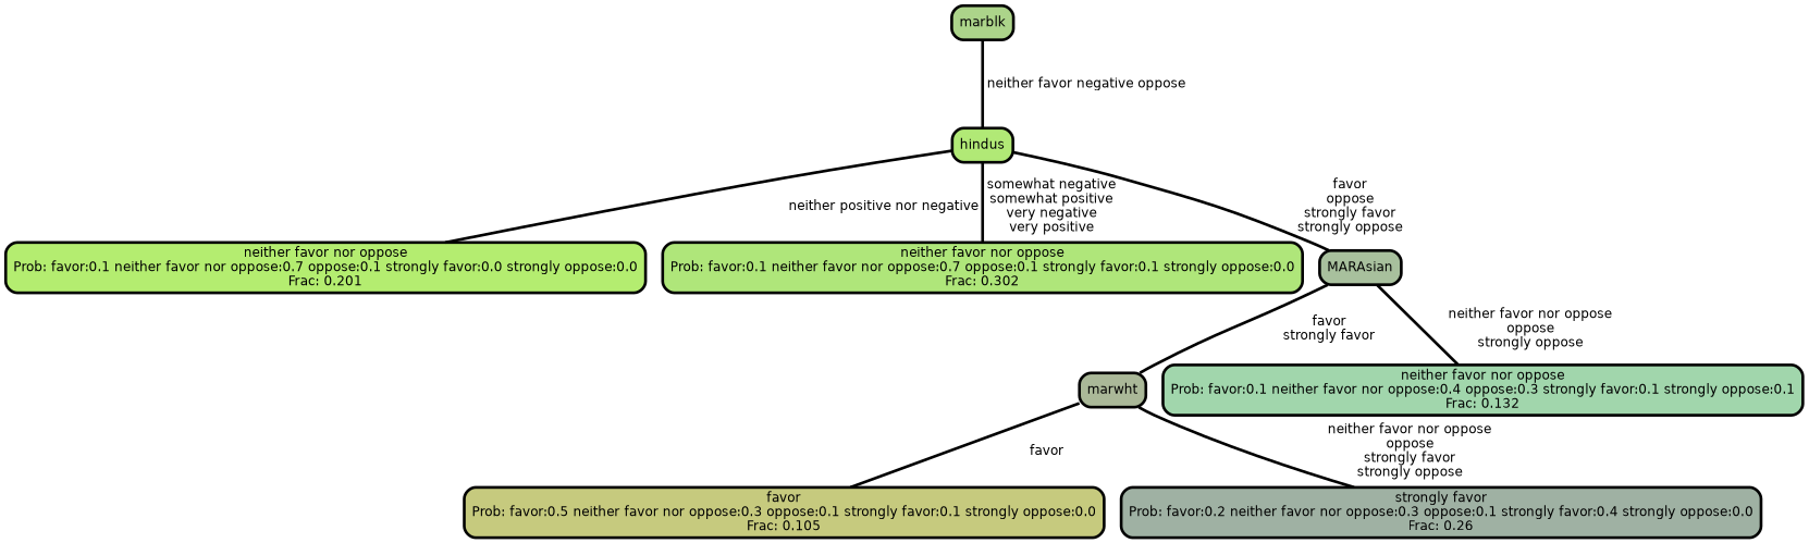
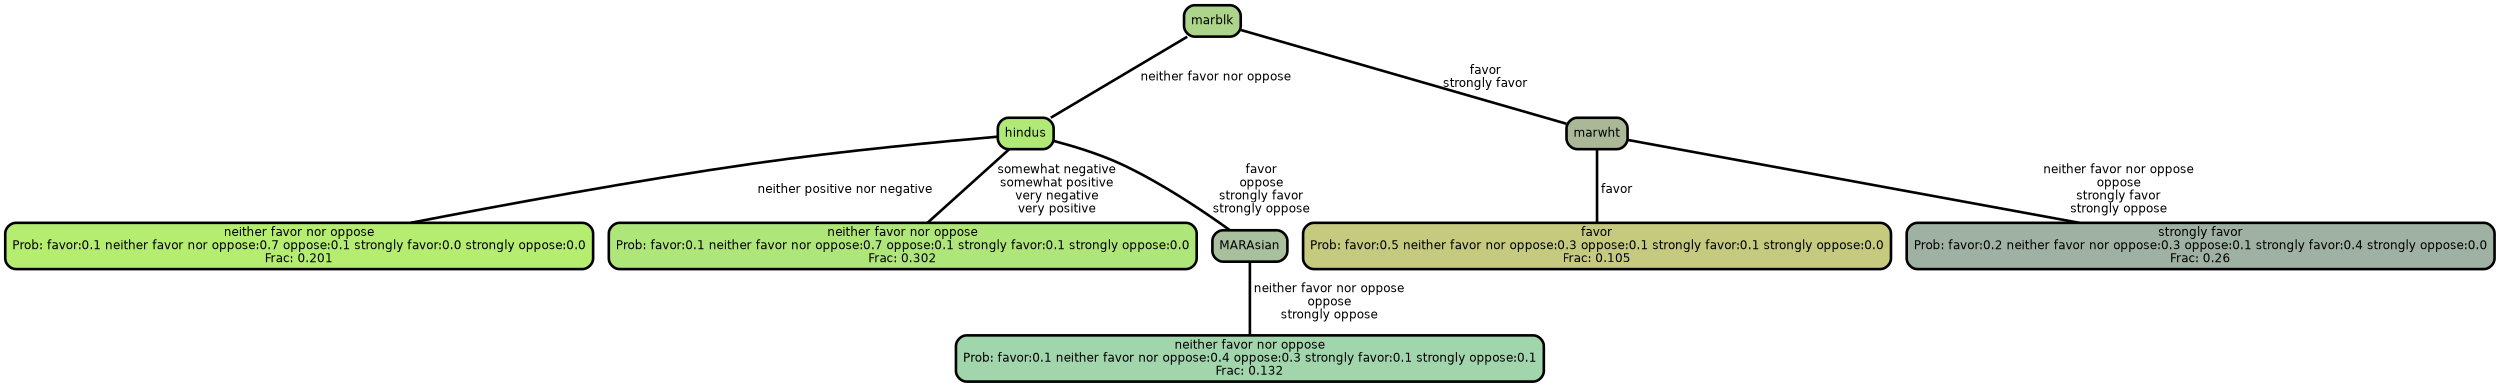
  graph {
    ranksep="0 equally"
    splines=straight
    node [color=black fontcolor=black fontname=helvetica penwidth=3 shape=box style="filled, rounded"]
    edge [color=black fontname=helvetica penwidth=3]
    n1 [fillcolor="#b4ed70" label="neither favor nor oppose\nProb: favor:0.1 neither favor nor oppose:0.7 oppose:0.1 strongly favor:0.0 strongly oppose:0.0\nFrac: 0.201"]
    n2 [fillcolor="#b1e976" label=hindus]
    n3 [fillcolor="#afe67a" label="neither favor nor oppose\nProb: favor:0.1 neither favor nor oppose:0.7 oppose:0.1 strongly favor:0.1 strongly oppose:0.0\nFrac: 0.302"]
    n4 [fillcolor="#a8c09d" label=MARAsian]
    n5 [fillcolor="#acd48a" label=marblk]
    n6 [fillcolor="#aab898" label=marwht]
    n7 [fillcolor="#a1d6ac" label="neither favor nor oppose\nProb: favor:0.1 neither favor nor oppose:0.4 oppose:0.3 strongly favor:0.1 strongly oppose:0.1\nFrac: 0.132"]
    n8 [fillcolor="#c6ca7e" label="favor\nProb: favor:0.5 neither favor nor oppose:0.3 oppose:0.1 strongly favor:0.1 strongly oppose:0.0\nFrac: 0.105"]
    n9 [fillcolor="#9fb1a3" label="strongly favor\nProb: favor:0.2 neither favor nor oppose:0.3 oppose:0.1 strongly favor:0.4 strongly oppose:0.0\nFrac: 0.26"]
    subgraph sub_1 {
      rank=same
    }
    n2 -- n1 [label=" neither positive nor negative"]
    n2 -- n3 [label=" somewhat negative\n somewhat positive\n very negative\n very positive"]
    n2 -- n4 [label=" favor\n oppose\n strongly favor\n strongly oppose"]
-   n4 -- n6 [label=" favor\n strongly favor"]
+   n5 -- n6 [label=" favor\n strongly favor"]
    n4 -- n7 [label=" neither favor nor oppose\n oppose\n strongly oppose"]
-   n5 -- n2 [label=" neither favor negative oppose"]
+   n5 -- n2 [label=" neither favor nor oppose"]
    n6 -- n8 [label=" favor"]
    n6 -- n9 [label=" neither favor nor oppose\n oppose\n strongly favor\n strongly oppose"]
  }
